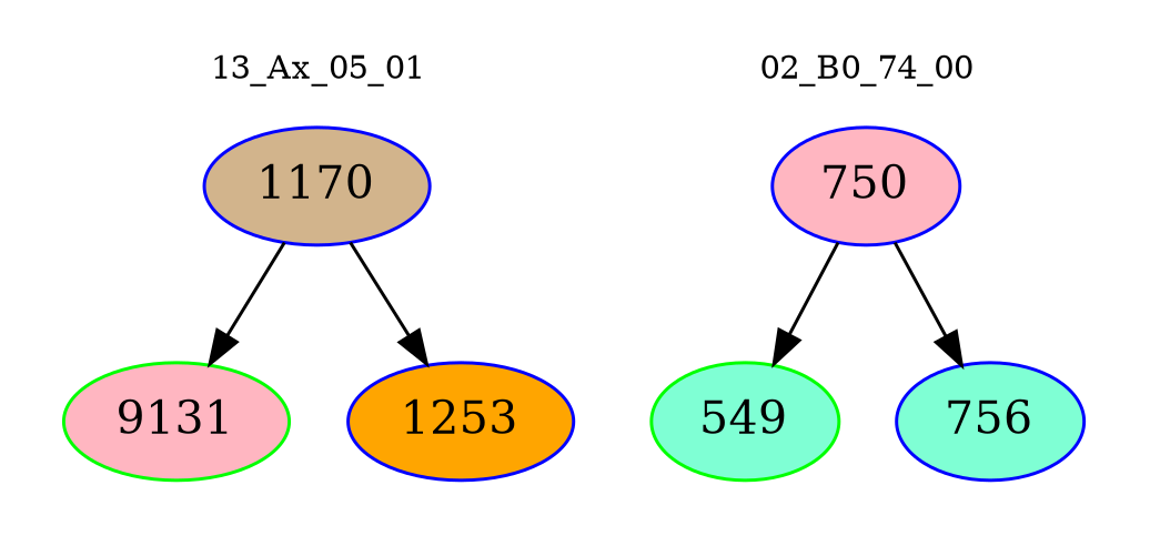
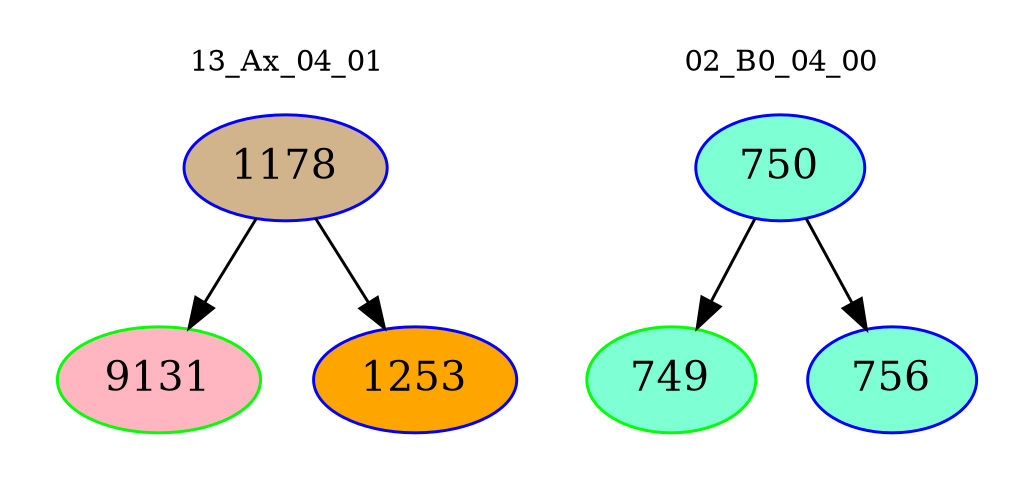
  digraph {
    node [color=blue fillcolor=lightpink style=filled]
    edge [color=black]
-   n1 [fillcolor=tan label=1170]
+   n1 [fillcolor=tan label=1178]
    n2 [color=green label=9131]
    n3 [fillcolor=orange label=1253]
-   n4 [label=750]
-   n5 [color=green fillcolor=aquamarine label=549]
+   n4 [fillcolor=aquamarine label=750]
+   n5 [color=green fillcolor=aquamarine label=749]
    n6 [fillcolor=aquamarine label=756]
    subgraph cluster_1 {
      color=white
      fontsize=10
-     label="13_Ax_05_01"
+     label="13_Ax_04_01"
      n1
      n2
      n3
    }
    subgraph cluster_2 {
      color=white
      fontsize=10
-     label="02_B0_74_00"
+     label="02_B0_04_00"
      n4
      n5
      n6
    }
    n1 -> n2
    n1 -> n3
    n4 -> n5
    n4 -> n6
  }
